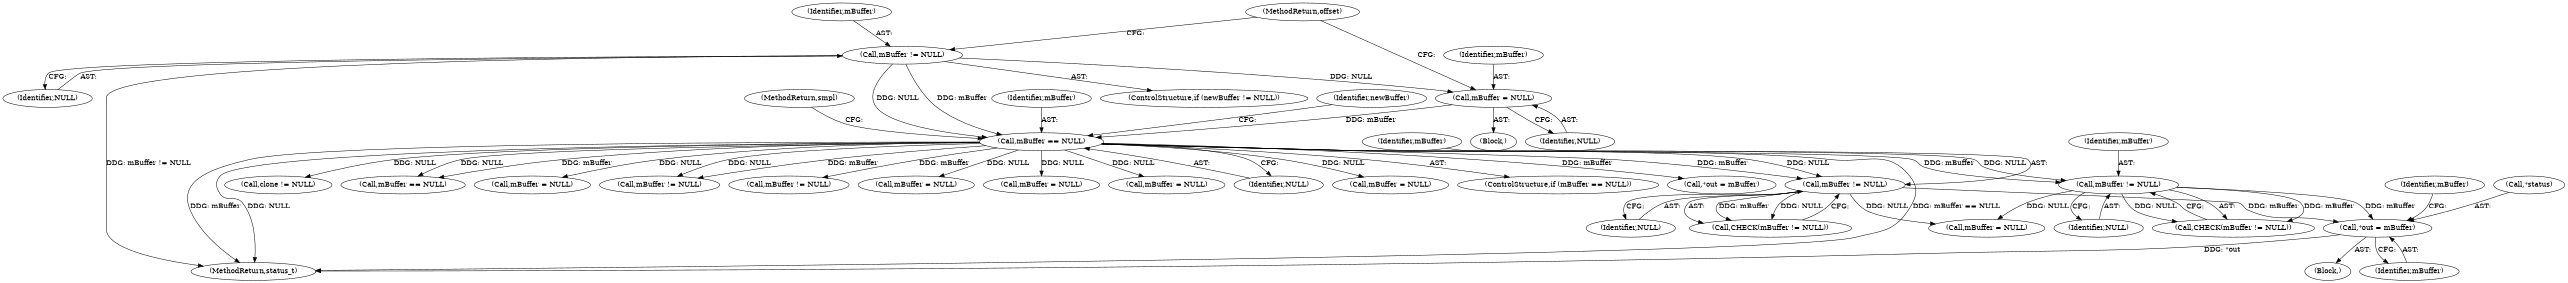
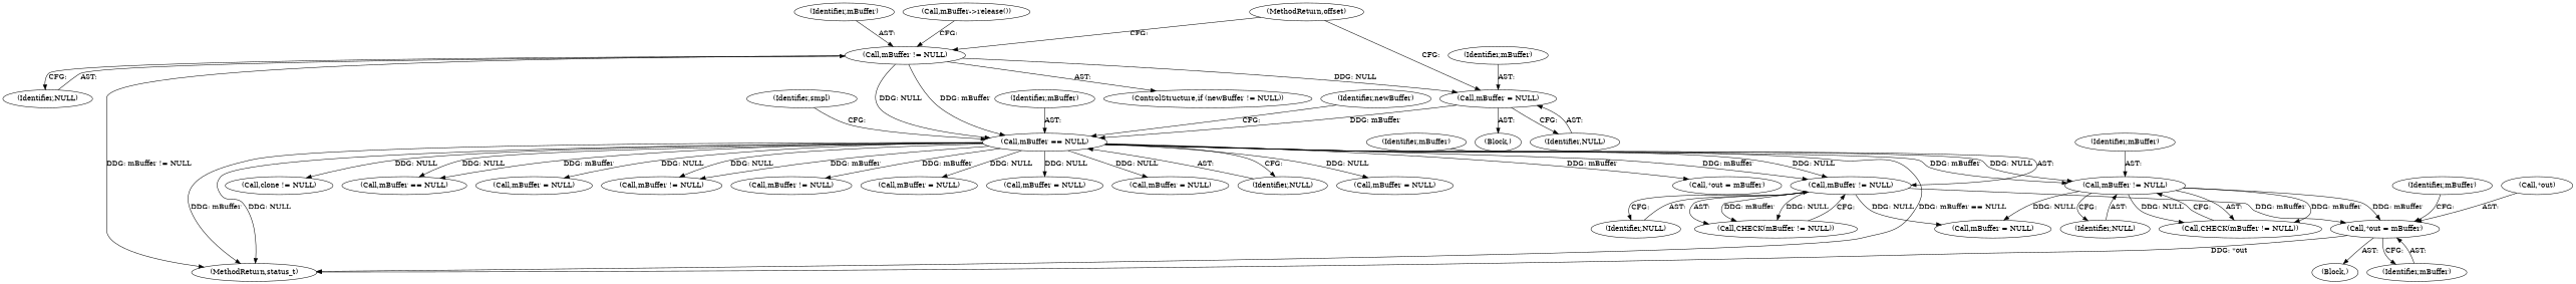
  digraph {
    n1 [label="(Call,*out = mBuffer)"]
    n2 [label="(MethodReturn,status_t)"]
    n3 [label="(Block,)"]
    n4 [label="(Identifier,mBuffer)"]
    n5 [label="(Call,mBuffer != NULL)"]
    n6 [label="(Call,CHECK(mBuffer != NULL))"]
    n7 [label="(Identifier,NULL)"]
    n8 [label="(Call,mBuffer = NULL)"]
    n9 [label="(Call,mBuffer == NULL)"]
    n10 [label="(Call,mBuffer != NULL)"]
    n11 [label="(Call,clone != NULL)"]
    n12 [label="(Call,mBuffer == NULL)"]
    n13 [label="(Call,mBuffer = NULL)"]
    n14 [label="(Call,mBuffer != NULL)"]
    n15 [label="(Call,mBuffer != NULL)"]
    n16 [label="(Call,mBuffer = NULL)"]
    n17 [label="(Call,mBuffer = NULL)"]
    n18 [label="(Call,mBuffer = NULL)"]
    n19 [label="(Identifier,NULL)"]
    n20 [label="(Call,mBuffer = NULL)"]
-   n21 [label="(ControlStructure,if (mBuffer == NULL))"]
    n22 [label="(Call,*out = mBuffer)"]
    n23 [label="(Identifier,NULL)"]
    n24 [label="(Call,CHECK(mBuffer != NULL))"]
    n25 [label="(Call,mBuffer != NULL)"]
    n26 [label="(Call,mBuffer = NULL)"]
    n27 [label="(ControlStructure,if (newBuffer != NULL))"]
    n28 [label="(Identifier,NULL)"]
    n29 [label="(Identifier,NULL)"]
    n30 [label="(Block,)"]
    n31 [label="(Identifier,mBuffer)"]
-   n32 [label="(MethodReturn,smpl)"]
+   n32 [label="(Identifier,smpl)"]
    n33 [label="(Identifier,mBuffer)"]
    n34 [label="(MethodReturn,offset)"]
    n35 [label="(Identifier,mBuffer)"]
-   n36 [label="(Call,*status)"]
+   n36 [label="(Call,*out)"]
    n37 [label="(Identifier,mBuffer)"]
    n38 [label="(Identifier,newBuffer)"]
+   n39 [label="(Call,mBuffer->release())"]
    n40 [label="(Identifier,mBuffer)"]
    n41 [label="(Identifier,mBuffer)"]
    n1 -> n2 [label="DDG: *out"]
    n1 -> n3 [label="AST: "]
    n1 -> n4 [label="CFG: "]
    n4 -> n1 [label="AST: "]
    n5 -> n1 [label="DDG: mBuffer"]
    n5 -> n6 [label="AST: "]
    n5 -> n6 [label="DDG: mBuffer"]
    n5 -> n6 [label="DDG: NULL"]
    n5 -> n7 [label="CFG: "]
    n5 -> n8 [label="DDG: NULL"]
    n6 -> n5 [label="CFG: "]
    n7 -> n5 [label="AST: "]
    n9 -> n2 [label="DDG: NULL"]
    n9 -> n2 [label="DDG: mBuffer == NULL"]
    n9 -> n2 [label="DDG: mBuffer"]
    n9 -> n5 [label="DDG: mBuffer"]
    n9 -> n5 [label="DDG: NULL"]
    n9 -> n10 [label="DDG: mBuffer"]
    n9 -> n10 [label="DDG: NULL"]
    n9 -> n11 [label="DDG: NULL"]
    n9 -> n12 [label="DDG: mBuffer"]
    n9 -> n12 [label="DDG: NULL"]
    n9 -> n13 [label="DDG: NULL"]
    n9 -> n14 [label="DDG: mBuffer"]
    n9 -> n14 [label="DDG: NULL"]
    n9 -> n15 [label="DDG: mBuffer"]
    n9 -> n16 [label="DDG: NULL"]
    n9 -> n17 [label="DDG: NULL"]
    n9 -> n18 [label="DDG: NULL"]
    n9 -> n19 [label="CFG: "]
    n9 -> n20 [label="DDG: NULL"]
-   n9 -> n21 [label="AST: "]
    n9 -> n22 [label="DDG: mBuffer"]
    n10 -> n1 [label="DDG: mBuffer"]
    n10 -> n8 [label="DDG: NULL"]
    n10 -> n23 [label="CFG: "]
    n10 -> n24 [label="AST: "]
    n10 -> n24 [label="DDG: mBuffer"]
    n10 -> n24 [label="DDG: NULL"]
    n19 -> n9 [label="AST: "]
    n23 -> n10 [label="AST: "]
    n24 -> n10 [label="CFG: "]
    n25 -> n2 [label="DDG: mBuffer != NULL"]
    n25 -> n9 [label="DDG: mBuffer"]
    n25 -> n9 [label="DDG: NULL"]
    n25 -> n26 [label="DDG: NULL"]
    n25 -> n27 [label="AST: "]
    n25 -> n28 [label="CFG: "]
    n26 -> n9 [label="DDG: mBuffer"]
    n26 -> n29 [label="CFG: "]
    n26 -> n30 [label="AST: "]
    n28 -> n25 [label="AST: "]
    n29 -> n26 [label="AST: "]
    n31 -> n1 [label="CFG: "]
    n32 -> n9 [label="CFG: "]
    n33 -> n10 [label="AST: "]
    n34 -> n25 [label="CFG: "]
    n34 -> n26 [label="CFG: "]
    n35 -> n9 [label="AST: "]
    n36 -> n1 [label="AST: "]
    n37 -> n5 [label="AST: "]
    n38 -> n9 [label="CFG: "]
+   n39 -> n25 [label="CFG: "]
    n40 -> n26 [label="AST: "]
    n41 -> n25 [label="AST: "]
  }
